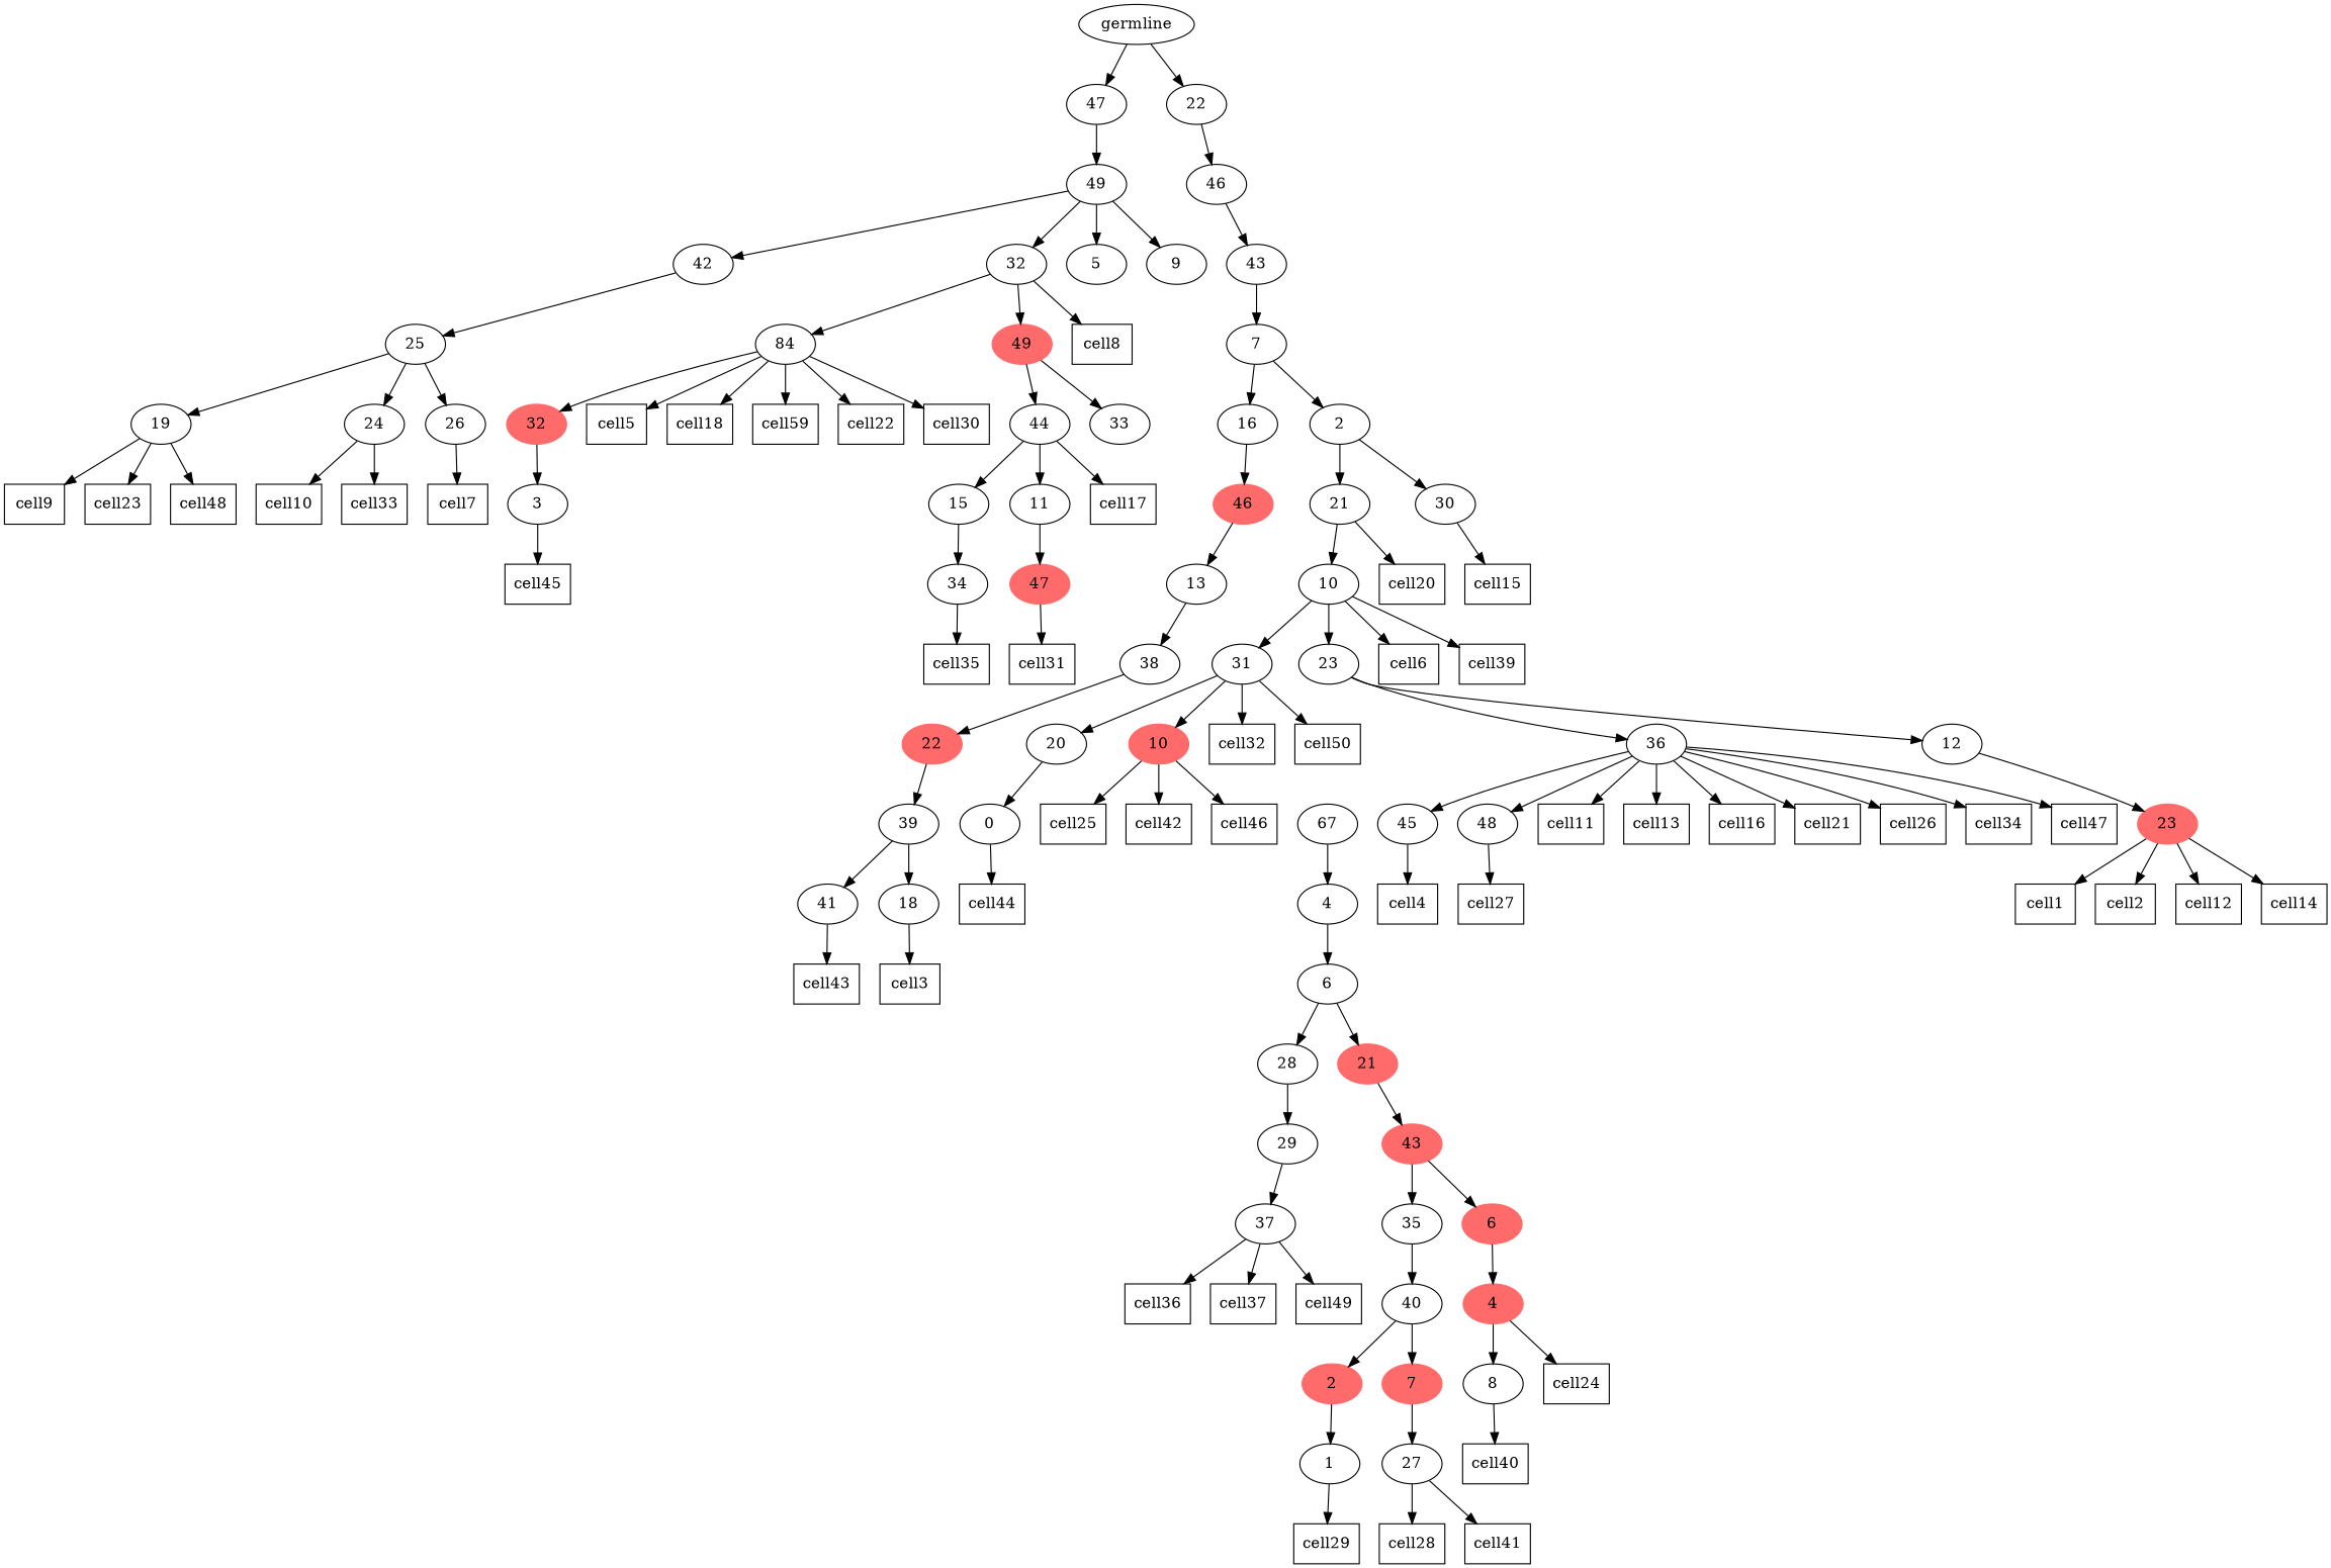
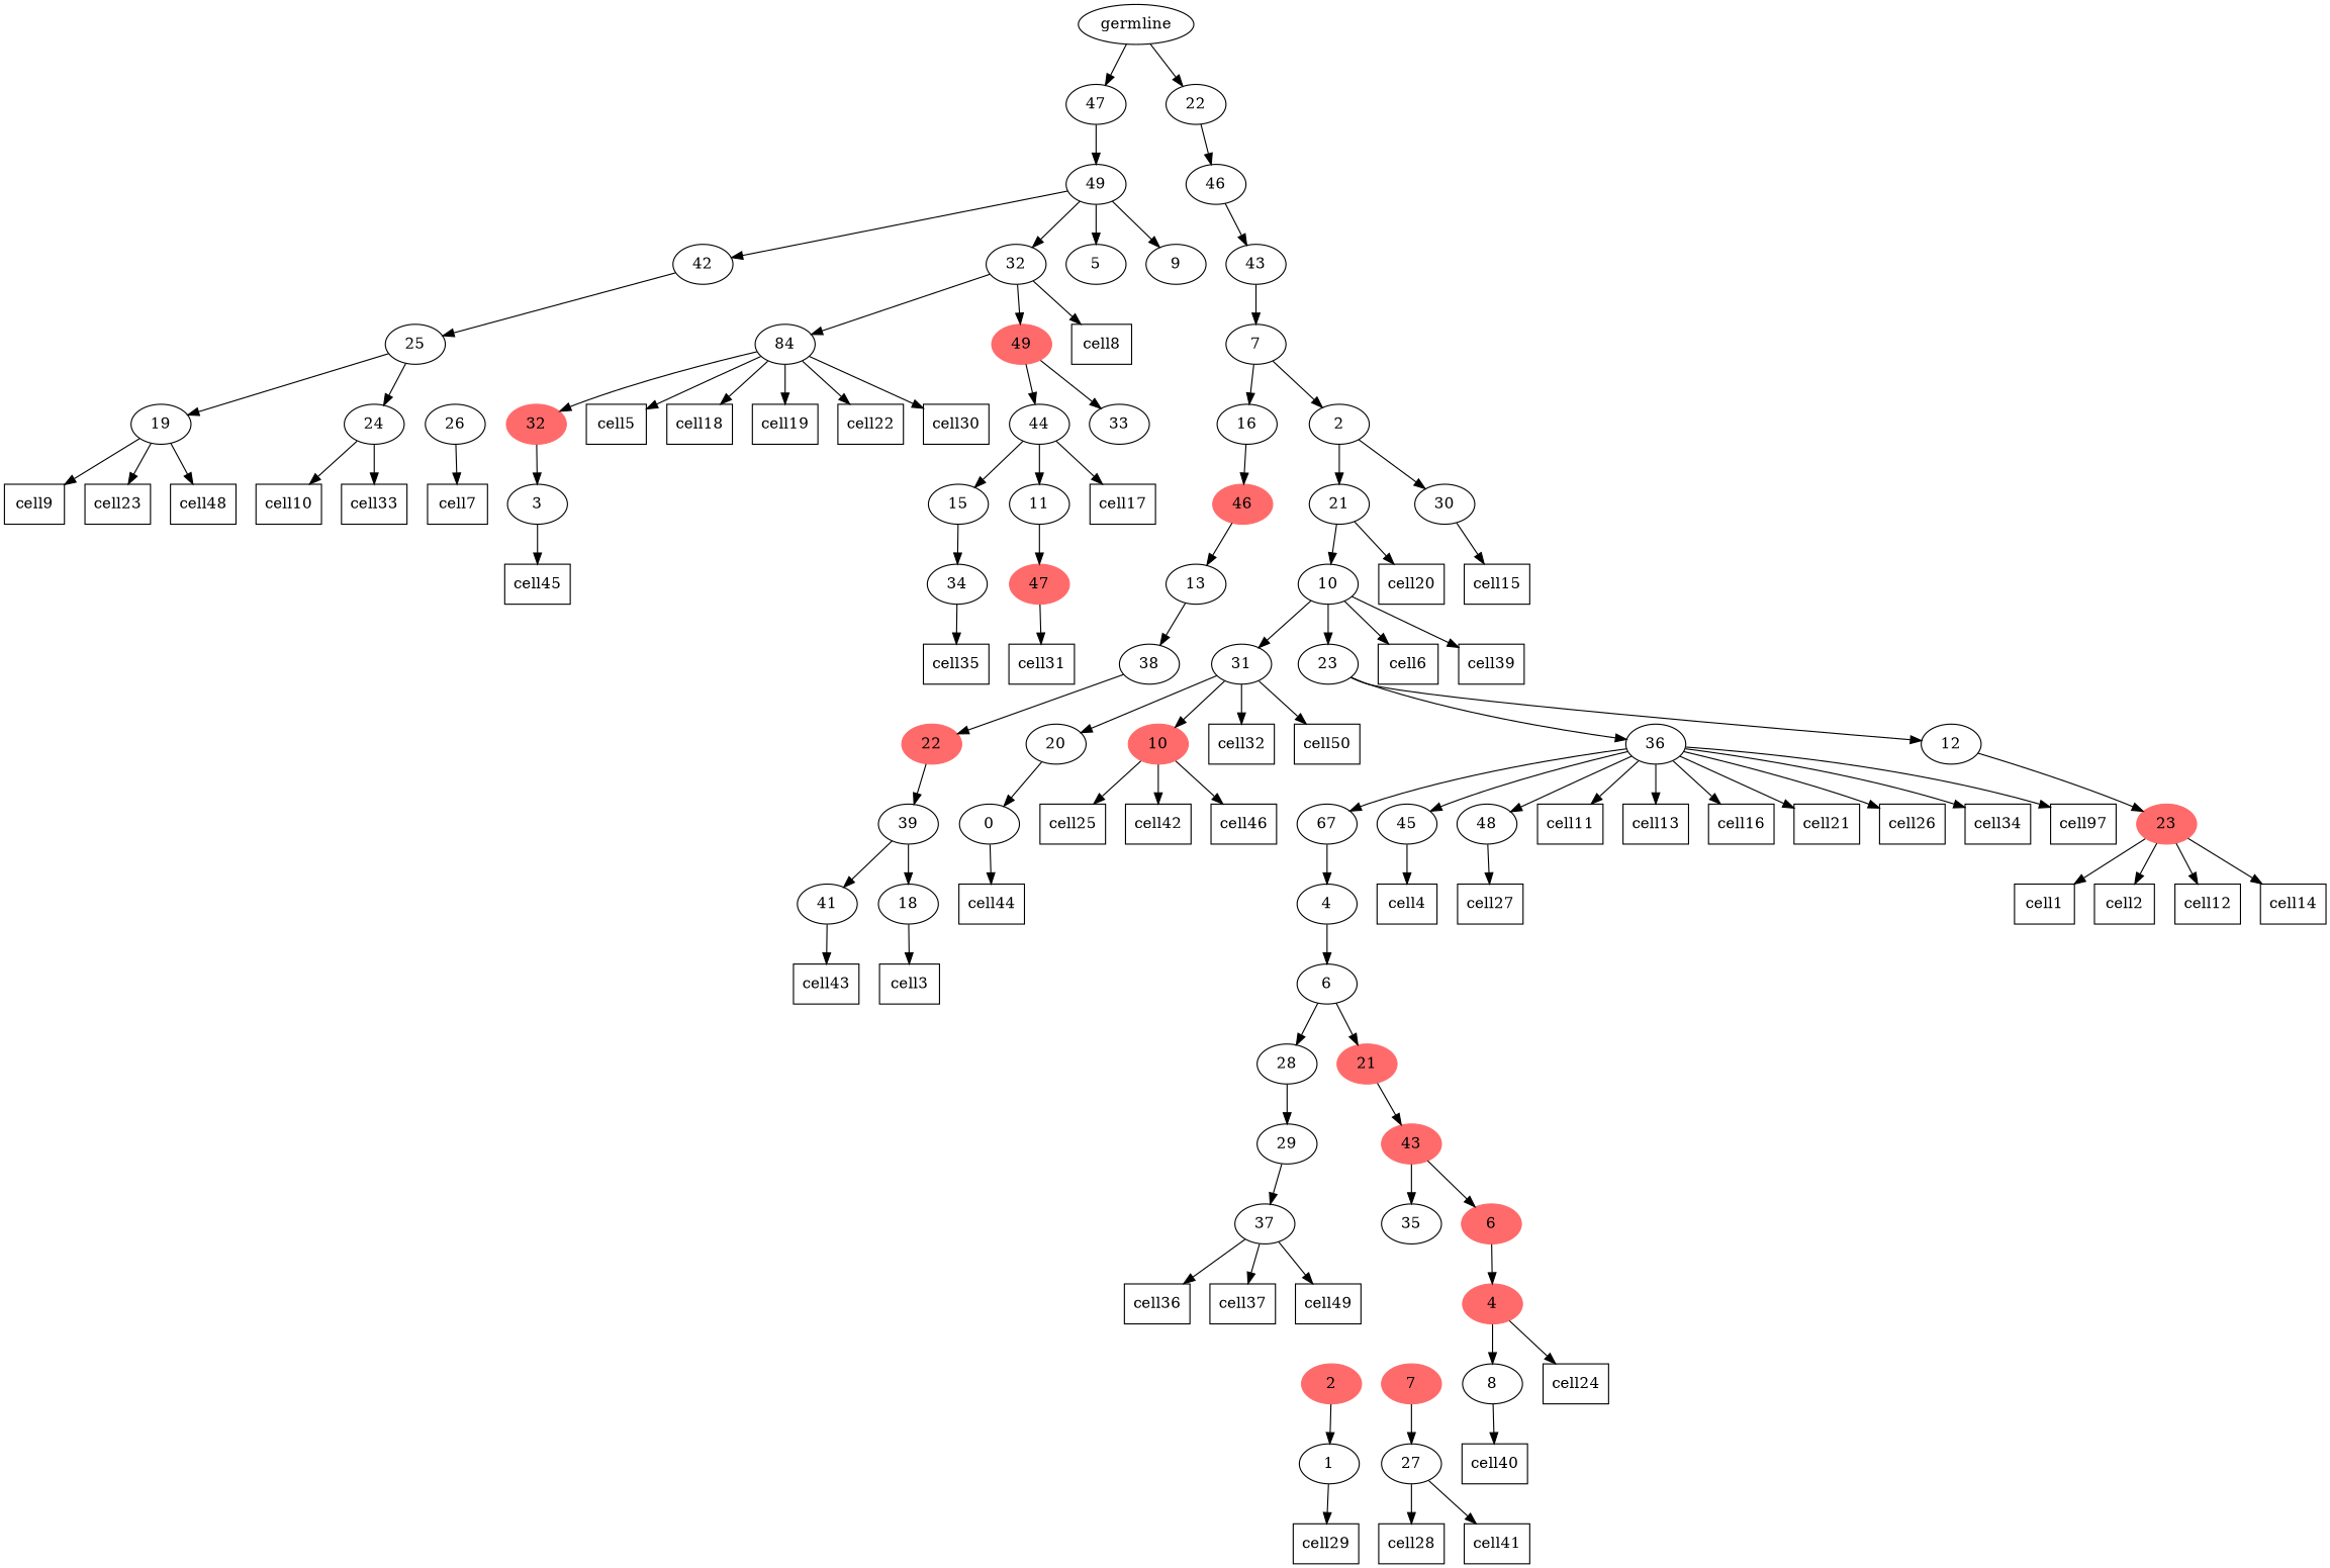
  digraph {
    n1 [label=25]
    n2 [label=19]
    n3 [label=24]
    n4 [label=26]
    cell9 [shape=box]
    cell23 [shape=box]
    cell48 [shape=box]
    cell10 [shape=box]
    cell33 [shape=box]
    cell7 [shape=box]
    n11 [label=42]
    n12 [color=indianred1 label=32 style=filled]
    n13 [label=3]
    cell45 [shape=box]
    n15 [label=84]
    cell5 [shape=box]
    cell18 [shape=box]
-   cell19 [shape=box label=cell59]
+   cell19 [shape=box]
    cell22 [shape=box]
    cell30 [shape=box]
    n21 [label=15]
    n22 [label=34]
    cell35 [shape=box]
    n24 [label=11]
    n25 [color=indianred1 label=47 style=filled]
    cell31 [shape=box]
    n27 [label=44]
    cell17 [shape=box]
    n29 [color=indianred1 label=49 style=filled]
    n30 [label=33]
    n31 [label=32]
    cell8 [shape=box]
    n33 [label=49]
    n34 [label=5]
    n35 [label=9]
    n36 [label=47]
    n37 [label=39]
    n38 [label=41]
    n39 [label=18]
    cell43 [shape=box]
    cell3 [shape=box]
    n42 [color=indianred1 label=22 style=filled]
    n43 [label=38]
    n44 [label=13]
    n45 [color=indianred1 label=46 style=filled]
    n46 [label=16]
    n47 [label=20]
    n48 [label=0]
    cell44 [shape=box]
    n50 [label=31]
    n51 [color=indianred1 label=10 style=filled]
    cell32 [shape=box]
    cell50 [shape=box]
    cell25 [shape=box]
    cell42 [shape=box]
    cell46 [shape=box]
    n57 [label=29]
    n58 [label=37]
    cell36 [shape=box]
    cell37 [shape=box]
    cell49 [shape=box]
    n62 [label=28]
    n63 [color=indianred1 label=2 style=filled]
    n64 [label=1]
    cell29 [shape=box]
    n66 [color=indianred1 label=7 style=filled]
    n67 [label=27]
    cell28 [shape=box]
    cell41 [shape=box]
-   n70 [label=40]
    n71 [label=35]
    n72 [color=indianred1 label=4 style=filled]
    n73 [label=8]
    cell24 [shape=box]
    cell40 [shape=box]
    n76 [color=indianred1 label=6 style=filled]
    n77 [color=indianred1 label=43 style=filled]
    n78 [color=indianred1 label=21 style=filled]
    n79 [label=6]
    n80 [label=4]
    n81 [label=67]
    n82 [label=36]
    n83 [label=45]
    n84 [label=48]
    cell11 [shape=box]
    cell13 [shape=box]
    cell16 [shape=box]
    cell21 [shape=box]
    cell26 [shape=box]
    cell34 [shape=box]
-   cell47 [shape=box]
+   cell47 [shape=box label=cell97]
    cell4 [shape=box]
    cell27 [shape=box]
    n94 [label=12]
    n95 [color=indianred1 label=23 style=filled]
    cell1 [shape=box]
    cell2 [shape=box]
    cell12 [shape=box]
    cell14 [shape=box]
    n100 [label=23]
    n101 [label=10]
    cell6 [shape=box]
    cell39 [shape=box]
    n104 [label=21]
    cell20 [shape=box]
    n106 [label=2]
    n107 [label=30]
    cell15 [shape=box]
    n109 [label=7]
    n110 [label=43]
    n111 [label=46]
    n112 [label=22]
    n113 [label=germline]
    n1 -> n2
    n1 -> n3
-   n1 -> n4
    n2 -> cell9
    n2 -> cell23
    n2 -> cell48
    n3 -> cell10
    n3 -> cell33
    n4 -> cell7
    n11 -> n1
    n12 -> n13
    n13 -> cell45
    n15 -> n12
    n15 -> cell5
    n15 -> cell18
    n15 -> cell19
    n15 -> cell22
    n15 -> cell30
    n21 -> n22
    n22 -> cell35
    n24 -> n25
    n25 -> cell31
    n27 -> n21
    n27 -> n24
    n27 -> cell17
    n29 -> n27
    n29 -> n30
    n31 -> n15
    n31 -> n29
    n31 -> cell8
    n33 -> n11
    n33 -> n31
    n33 -> n34
    n33 -> n35
    n36 -> n33
    n37 -> n38
    n37 -> n39
    n38 -> cell43
    n39 -> cell3
    n42 -> n37
    n43 -> n42
    n44 -> n43
    n45 -> n44
    n46 -> n45
    n47 -> n48
    n48 -> cell44
    n50 -> n47
    n50 -> n51
    n50 -> cell32
    n50 -> cell50
    n51 -> cell25
    n51 -> cell42
    n51 -> cell46
    n57 -> n58
    n58 -> cell36
    n58 -> cell37
    n58 -> cell49
    n62 -> n57
    n63 -> n64
    n64 -> cell29
    n66 -> n67
    n67 -> cell28
    n67 -> cell41
-   n70 -> n63
-   n70 -> n66
-   n71 -> n70
    n72 -> n73
    n72 -> cell24
    n73 -> cell40
    n76 -> n72
    n77 -> n71
    n77 -> n76
    n78 -> n77
    n79 -> n62
    n79 -> n78
    n80 -> n79
    n81 -> n80
+   n82 -> n81
    n82 -> n83
    n82 -> n84
    n82 -> cell11
    n82 -> cell13
    n82 -> cell16
    n82 -> cell21
    n82 -> cell26
    n82 -> cell34
    n82 -> cell47
    n83 -> cell4
    n84 -> cell27
    n94 -> n95
    n95 -> cell1
    n95 -> cell2
    n95 -> cell12
    n95 -> cell14
    n100 -> n82
    n100 -> n94
    n101 -> n50
    n101 -> n100
    n101 -> cell6
    n101 -> cell39
    n104 -> n101
    n104 -> cell20
    n106 -> n104
    n106 -> n107
    n107 -> cell15
    n109 -> n46
    n109 -> n106
    n110 -> n109
    n111 -> n110
    n112 -> n111
    n113 -> n36
    n113 -> n112
  }
